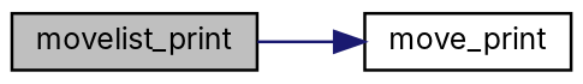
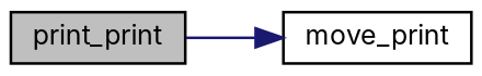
  digraph {
    rankdir=LR
    fontname=Inter
    node [color=black fontname=Inter fontsize=10 shape=record]
-   n1 [fillcolor=grey75 fontcolor=black height=0.2 label=movelist_print style=filled width=0.4]
+   n1 [fillcolor=grey75 fontcolor=black height=0.2 label=print_print style=filled width=0.4]
    n2 [height=0.2 label=move_print width=0.4]
    n1 -> n2 [color=midnightblue fontname=Inter fontsize=10 labelfontname=FreeSans labelfontsize=10 style=solid]
  }
